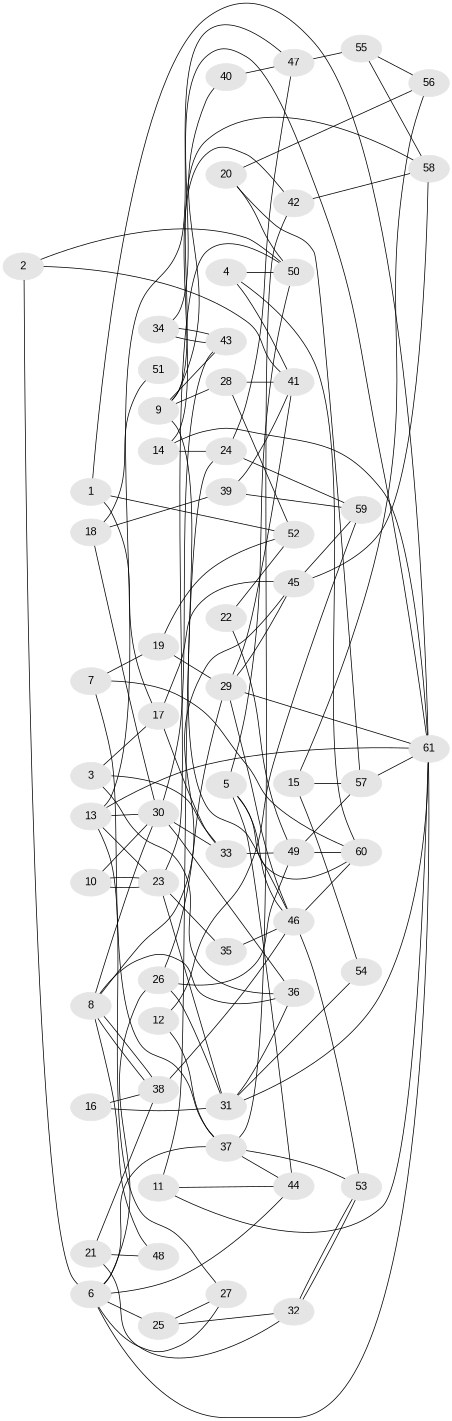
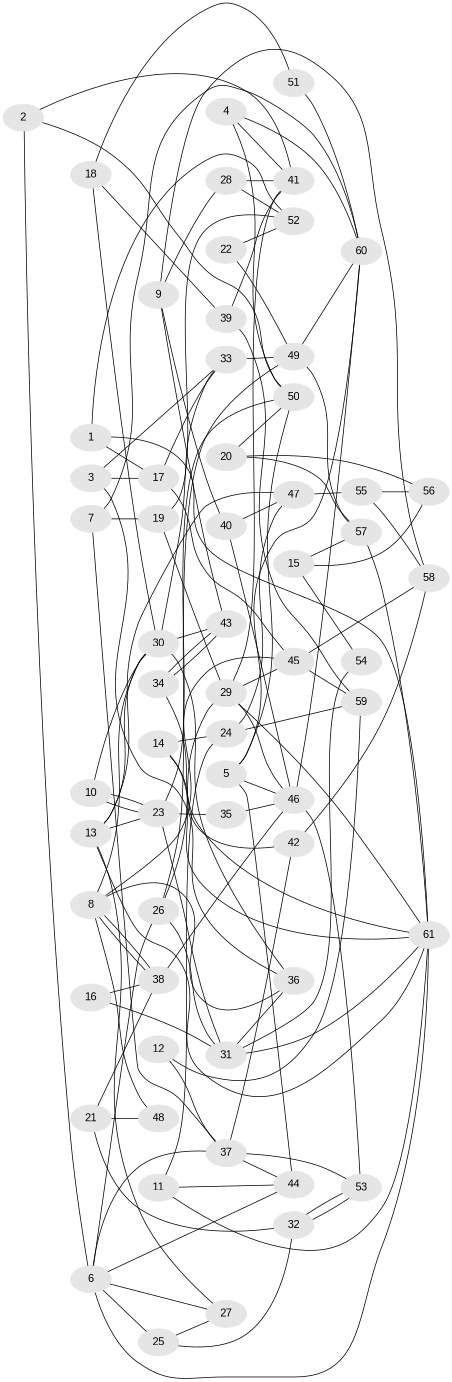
  graph {
    fontname="Liberation Sans"
    rankdir=LR
    node [color=gray90 fontname="Liberation Sans" style=filled]
    edge [fontname="Liberation Sans"]
    1
    17
    52
    61
    33
    45
    2
    6
    41
    50
    44
    25
    26
    27
    37
    3
    36
    49
    4
    60
    5
    46
    53
    32
    31
    29
    42
    7
    19
    8
    30
    38
    48
    43
    58
    59
    9
    28
    40
    47
    10
    23
    35
    11
    24
    12
    13
    55
    14
    15
    54
    56
    57
    16
    18
    39
    51
    20
    21
    22
    34
    1 -- 17
    1 -- 52
    1 -- 61
    17 -- 33
    17 -- 45
    33 -- 49
    45 -- 58
    45 -- 59
    2 -- 6
    2 -- 41
    2 -- 50
    6 -- 61
    6 -- 44
    6 -- 25
    6 -- 26
    6 -- 27
    6 -- 37
    25 -- 27
    25 -- 32
    26 -- 49
    26 -- 31
    26 -- 29
    37 -- 44
    37 -- 53
    37 -- 42
    3 -- 17
    3 -- 33
    3 -- 36
    49 -- 60
    49 -- 57
    4 -- 41
    4 -- 50
    4 -- 60
    5 -- 50
    5 -- 44
    5 -- 60
    5 -- 46
    46 -- 60
    46 -- 53
    32 -- 53
    32 -- 53
    31 -- 61
    31 -- 36
    31 -- 54
    29 -- 61
    29 -- 45
    29 -- 41
    29 -- 46
    42 -- 58
    7 -- 37
    7 -- 60
    7 -- 19
    19 -- 52
    19 -- 29
    8 -- 45
    8 -- 36
    8 -- 30
    8 -- 38
    8 -- 38
    8 -- 48
    30 -- 33
    30 -- 36
    30 -- 43
    38 -- 46
-   9 -- 46
+   40 -- 46
    9 -- 43
    9 -- 58
    9 -- 28
    9 -- 40
    28 -- 52
    28 -- 41
    40 -- 47
    47 -- 55
    10 -- 30
    10 -- 23
    10 -- 23
    23 -- 50
    23 -- 31
    23 -- 35
    35 -- 46
    11 -- 61
    11 -- 44
    11 -- 24
    24 -- 59
    24 -- 47
    12 -- 37
    12 -- 59
    13 -- 61
    13 -- 27
    13 -- 30
    13 -- 47
    13 -- 23
    55 -- 58
    55 -- 56
    14 -- 61
    14 -- 42
    14 -- 24
    15 -- 54
    15 -- 56
    15 -- 57
    57 -- 61
    16 -- 31
    16 -- 38
    18 -- 30
    18 -- 39
    18 -- 51
    39 -- 41
    39 -- 59
+   51 -- 60
    20 -- 50
    20 -- 56
    20 -- 57
    21 -- 32
    21 -- 38
    21 -- 48
    22 -- 52
    22 -- 49
    34 -- 61
    34 -- 43
    34 -- 43
  }
